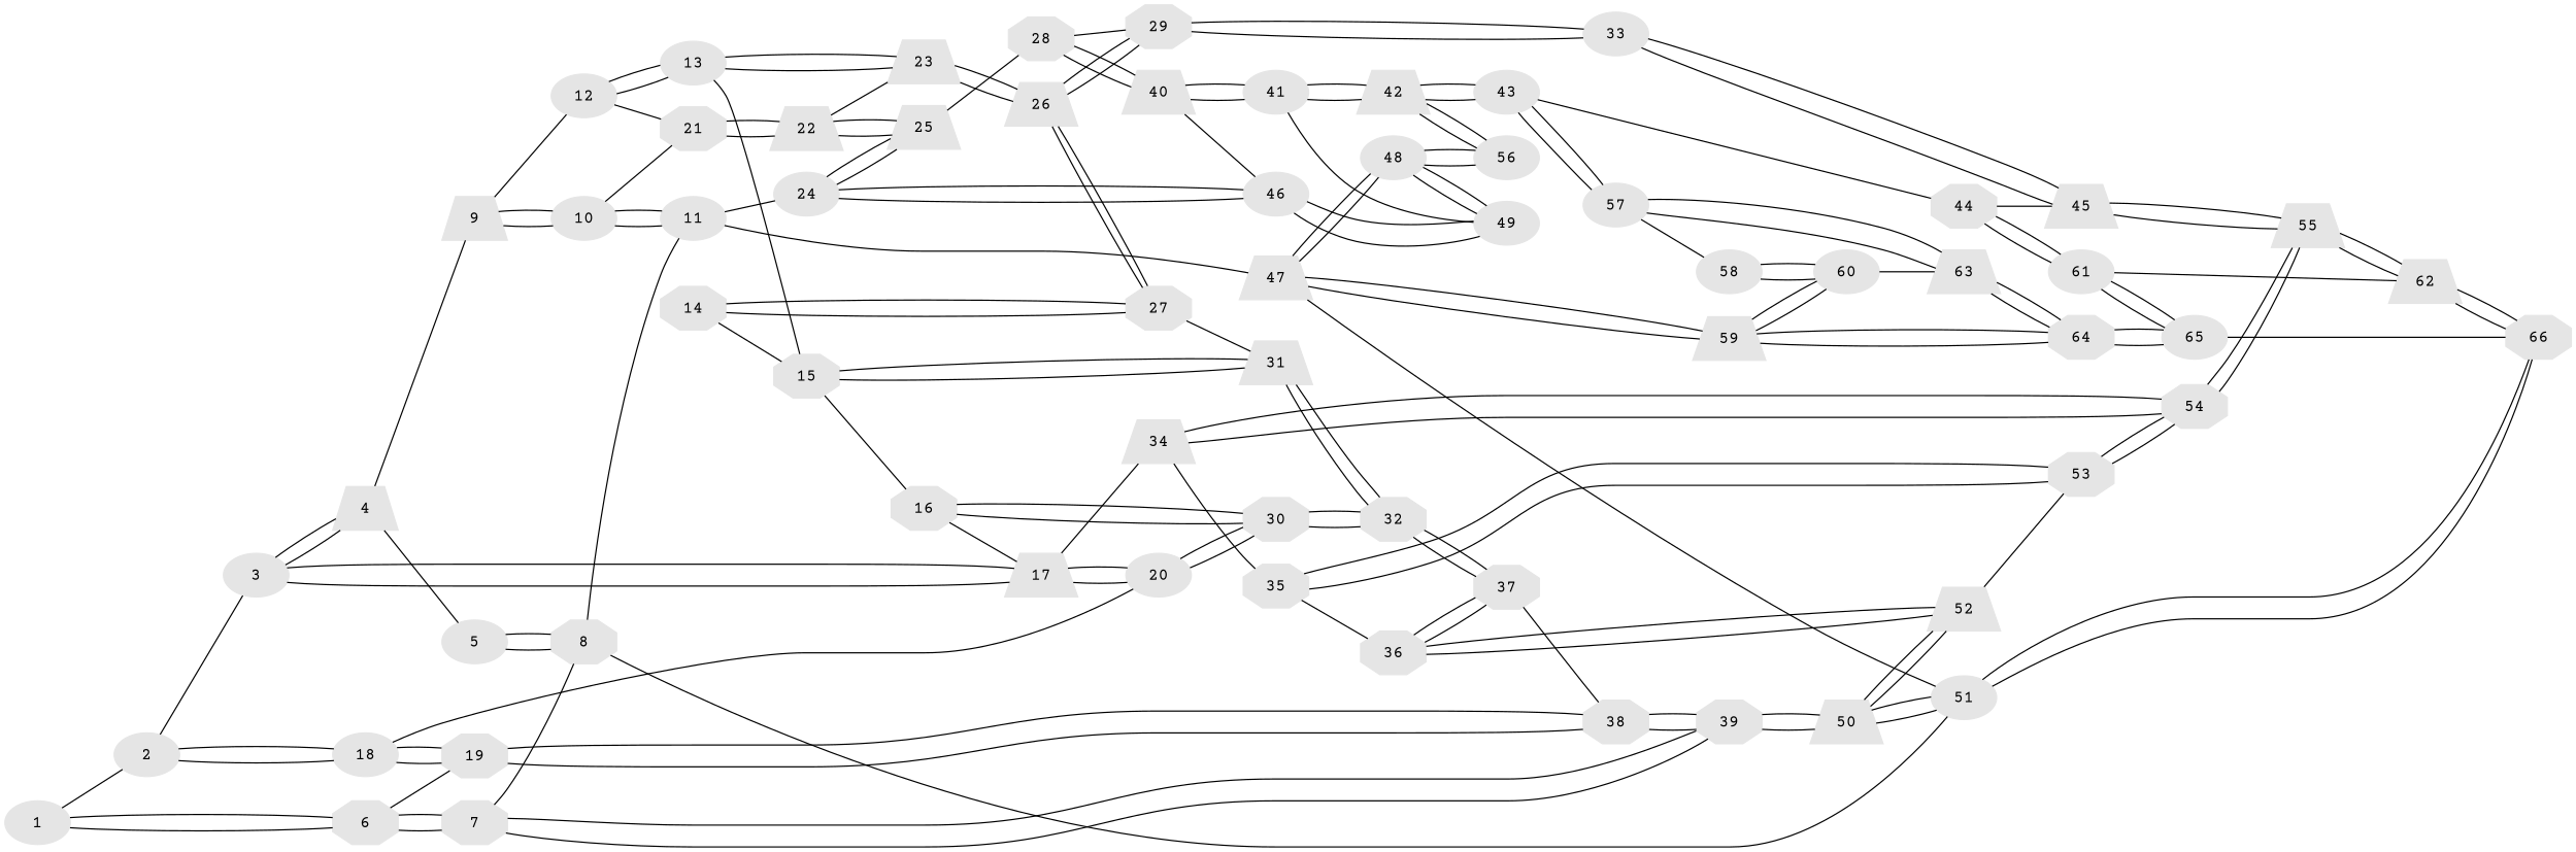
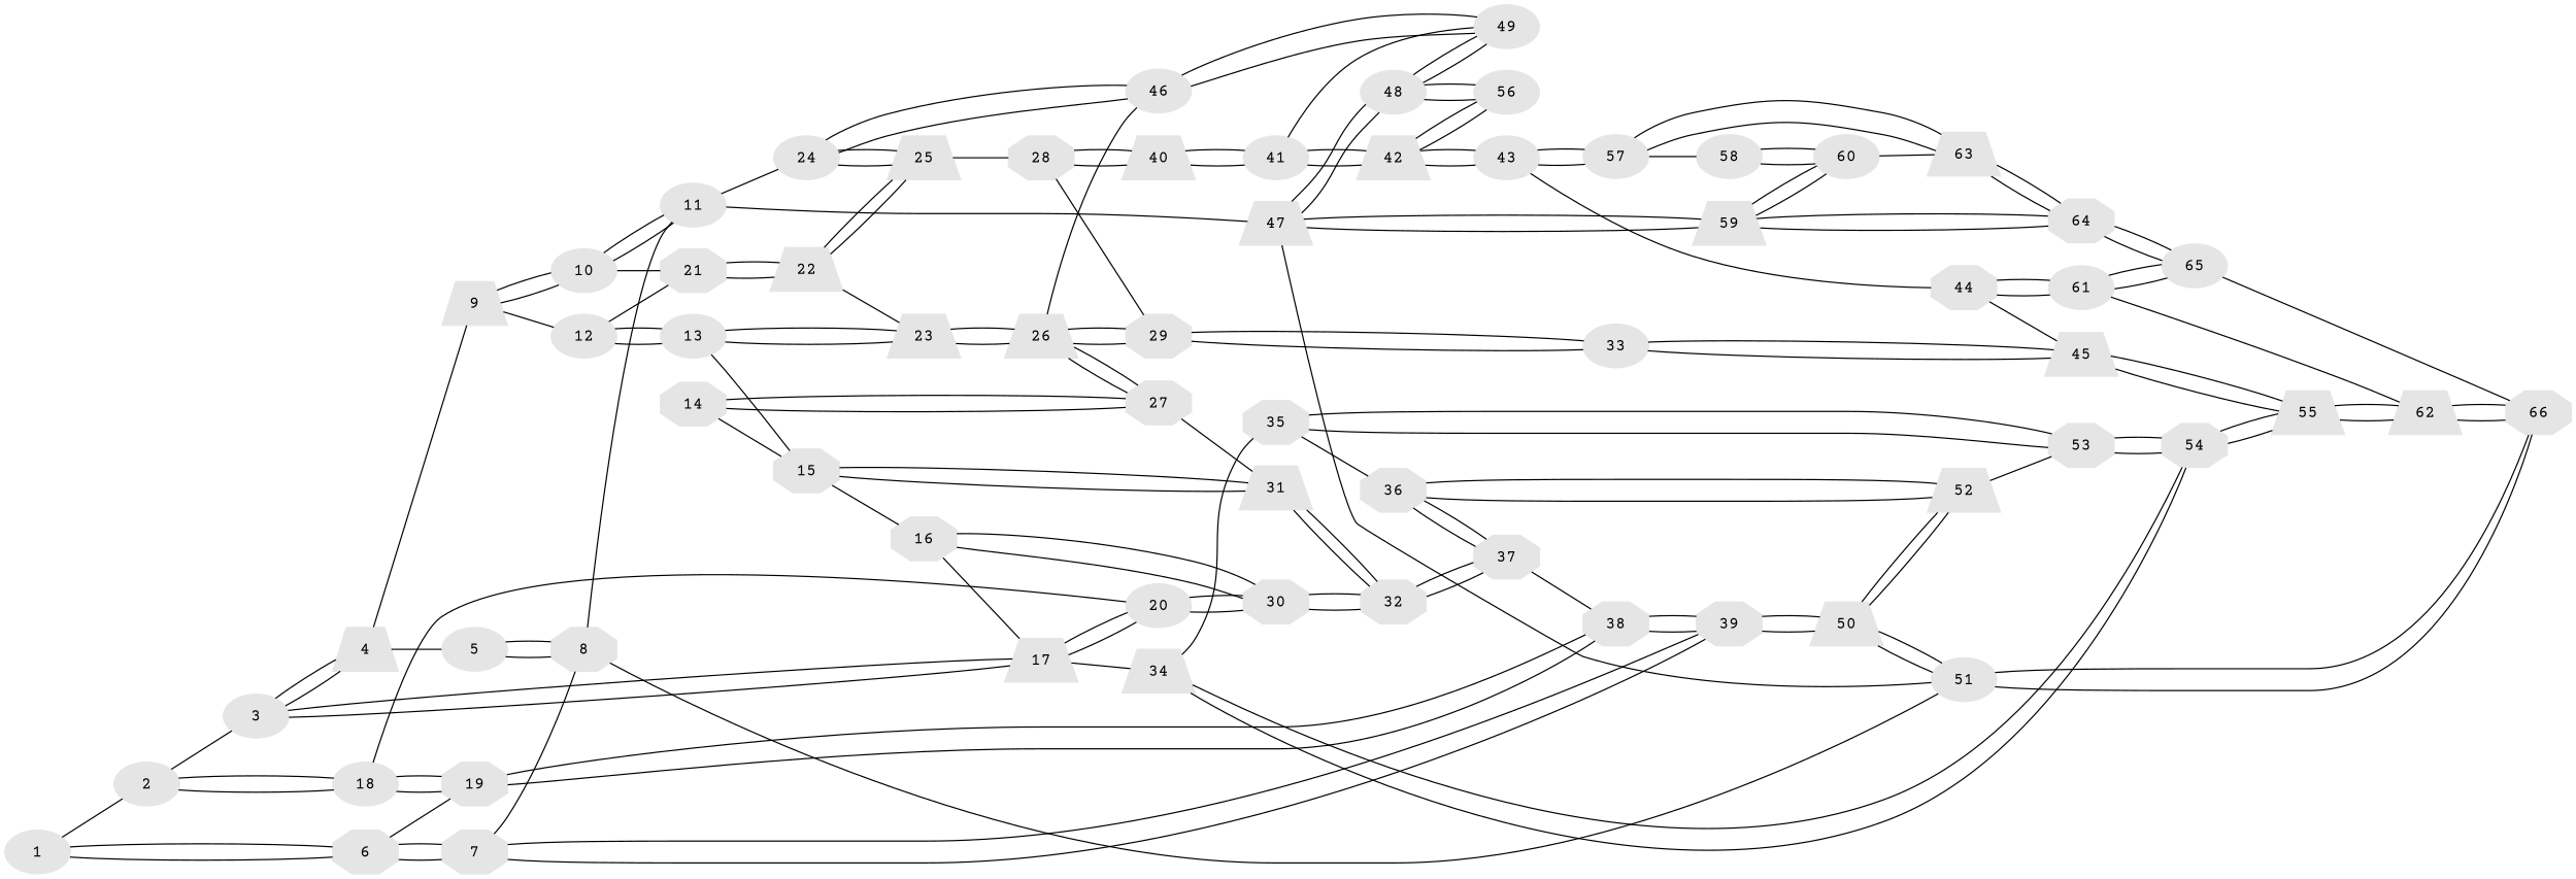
  graph {
    fontname="Courier Prime"
    rankdir=LR
    node [color=gray90 fontname="Courier Prime" shape=ellipse style=filled]
    edge [fontname="Courier Prime"]
    1
    2
    6 [shape=octagon]
    3
    18
    7 [shape=octagon]
    19 [shape=octagon]
    4 [shape=trapezium]
    17 [shape=trapezium]
    20
    5
    9 [shape=trapezium]
    34 [shape=trapezium]
    8 [shape=octagon]
    10
    12
    11
    51
    39 [shape=octagon]
    38 [shape=octagon]
    50 [shape=trapezium]
    24
    47 [shape=trapezium]
    66 [shape=octagon]
    21 [shape=octagon]
    13
    22 [shape=trapezium]
    25 [shape=trapezium]
    46
    48
    59 [shape=trapezium]
    23 [shape=trapezium]
    15 [shape=octagon]
    14 [shape=octagon]
    27 [shape=octagon]
    26 [shape=trapezium]
    16 [shape=octagon]
    31 [shape=trapezium]
    30 [shape=octagon]
    32 [shape=octagon]
    28 [shape=octagon]
    29 [shape=octagon]
    49
    40 [shape=trapezium]
    33
    41
    45 [shape=trapezium]
    37 [shape=octagon]
    35 [shape=octagon]
    54 [shape=octagon]
    55 [shape=trapezium]
    36 [shape=octagon]
    53 [shape=octagon]
    52 [shape=trapezium]
    42 [shape=trapezium]
    43
    56
    44 [shape=octagon]
    57
    61
    58
    63 [shape=trapezium]
    62 [shape=trapezium]
    65
    60
    64 [shape=octagon]
    1 -- 2
    1 -- 6
    1 -- 6
    2 -- 3
    2 -- 18
    2 -- 18
    6 -- 7
    6 -- 7
    6 -- 19
    3 -- 4
    3 -- 4
    3 -- 17
    3 -- 17
    18 -- 19
    18 -- 19
    18 -- 20
    7 -- 8
    7 -- 39
    7 -- 39
    19 -- 38
    19 -- 38
    4 -- 5
    4 -- 9
    17 -- 20
    17 -- 20
    17 -- 34
    20 -- 30
    20 -- 30
    5 -- 8
    5 -- 8
    9 -- 10
    9 -- 10
    9 -- 12
    34 -- 35
    34 -- 54
    34 -- 54
    8 -- 11
    8 -- 51
    10 -- 11
    10 -- 11
    10 -- 21
    12 -- 21
    12 -- 13
    12 -- 13
    11 -- 24
    11 -- 47
    51 -- 66
    51 -- 66
    39 -- 50
    39 -- 50
    38 -- 39
    38 -- 39
    50 -- 51
    50 -- 51
    50 -- 52
    50 -- 52
    24 -- 25
    24 -- 25
    24 -- 46
    24 -- 46
    47 -- 51
    47 -- 48
    47 -- 48
    47 -- 59
    47 -- 59
    21 -- 22
    21 -- 22
    13 -- 23
    13 -- 23
    13 -- 15
    22 -- 25
    22 -- 25
    22 -- 23
    25 -- 28
    46 -- 49
    46 -- 49
    48 -- 49
    48 -- 49
    48 -- 56
    48 -- 56
    59 -- 60
    59 -- 60
    59 -- 64
    59 -- 64
    23 -- 26
    23 -- 26
    15 -- 16
    15 -- 31
    15 -- 31
    14 -- 15
    14 -- 27
    14 -- 27
    27 -- 31
    26 -- 27
    26 -- 27
    26 -- 29
    26 -- 29
    16 -- 17
    16 -- 30
    16 -- 30
    31 -- 32
    31 -- 32
    30 -- 32
    30 -- 32
    32 -- 37
    32 -- 37
    28 -- 29
    28 -- 40
    28 -- 40
    29 -- 33
    29 -- 33
-   40 -- 46
+   26 -- 46
    40 -- 41
    40 -- 41
    33 -- 45
    33 -- 45
    41 -- 49
    41 -- 42
    41 -- 42
    45 -- 55
    45 -- 55
    37 -- 38
    35 -- 36
    35 -- 53
    35 -- 53
    54 -- 55
    54 -- 55
    55 -- 62
    55 -- 62
    36 -- 37
    36 -- 37
    36 -- 52
    36 -- 52
    53 -- 54
    53 -- 54
    52 -- 53
    42 -- 43
    42 -- 43
    42 -- 56
    42 -- 56
    43 -- 44
    43 -- 57
    43 -- 57
    44 -- 45
    44 -- 61
    44 -- 61
    57 -- 58
    57 -- 63
    57 -- 63
    61 -- 62
    61 -- 65
    61 -- 65
    58 -- 60
    58 -- 60
    63 -- 64
    63 -- 64
    62 -- 66
    62 -- 66
    65 -- 66
    60 -- 63
    64 -- 65
    64 -- 65
  }
